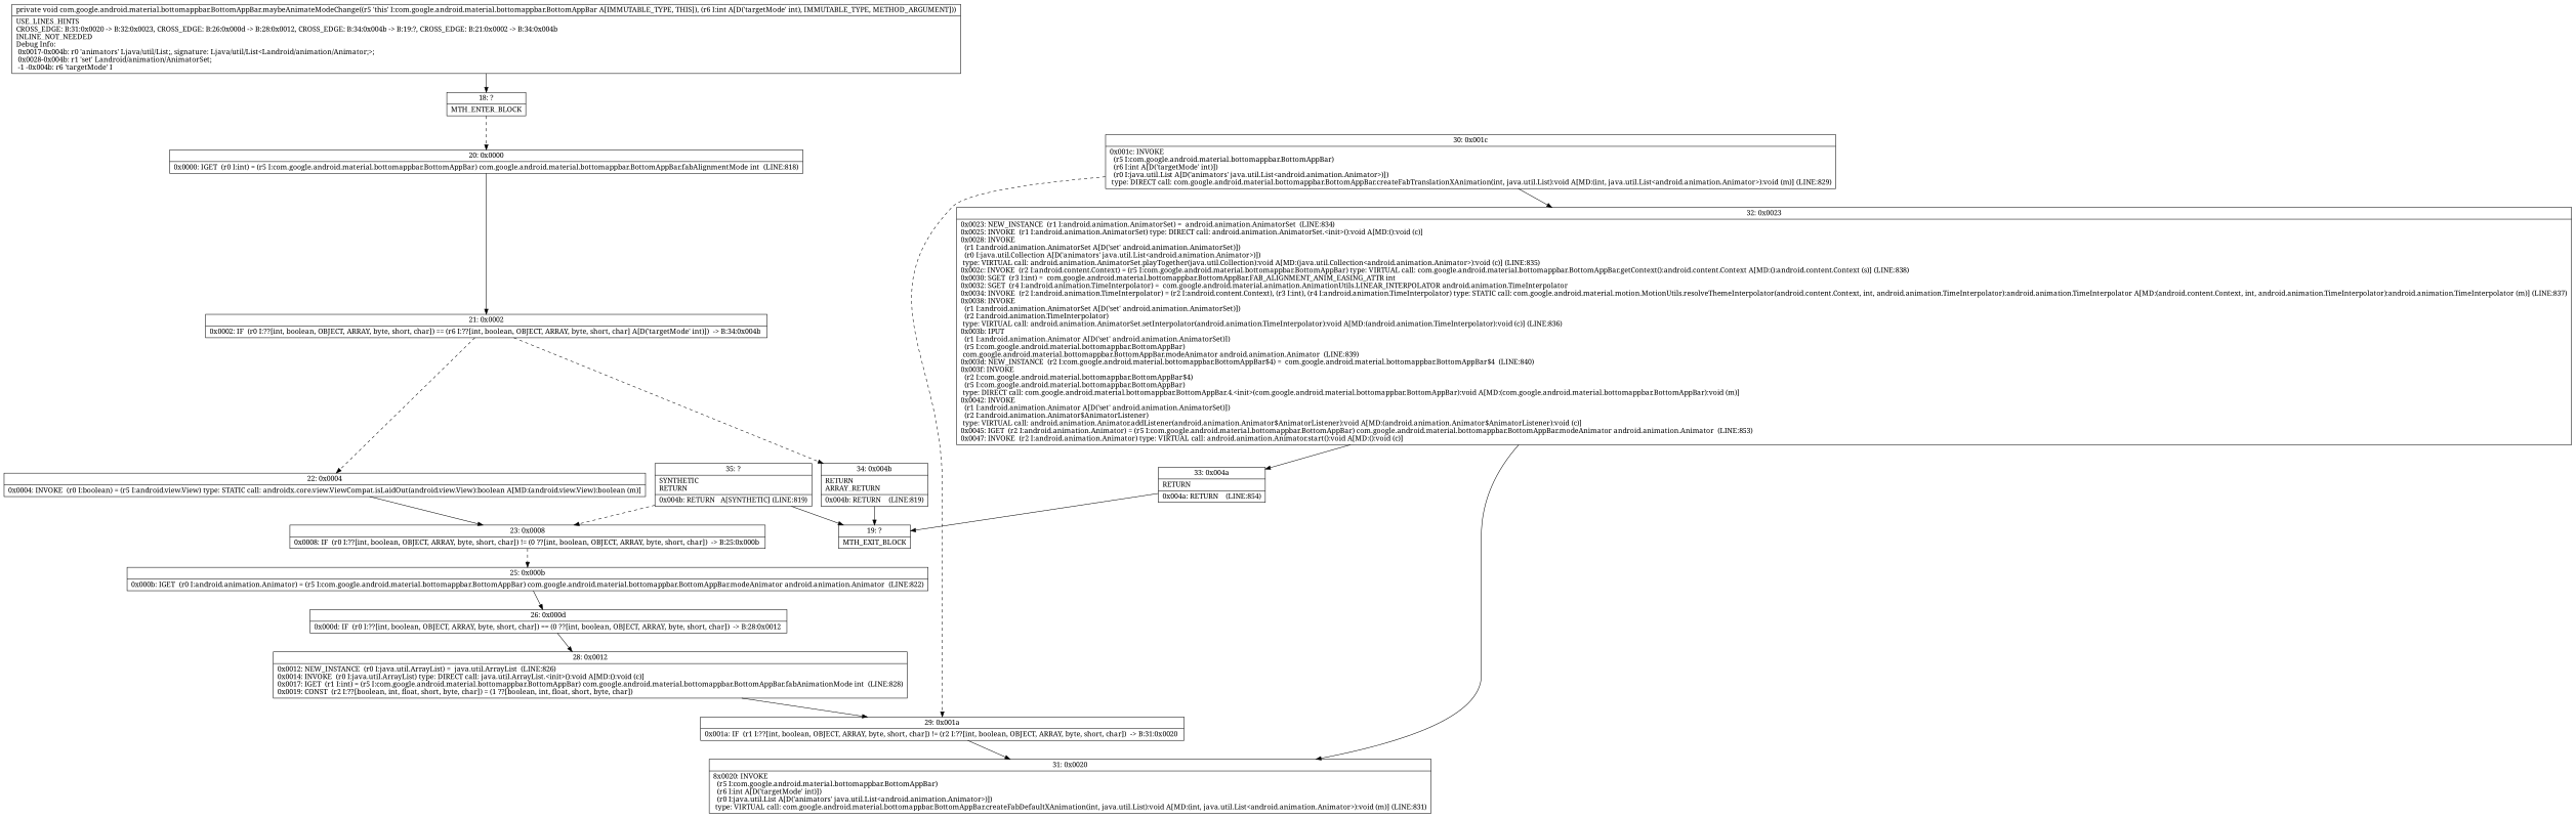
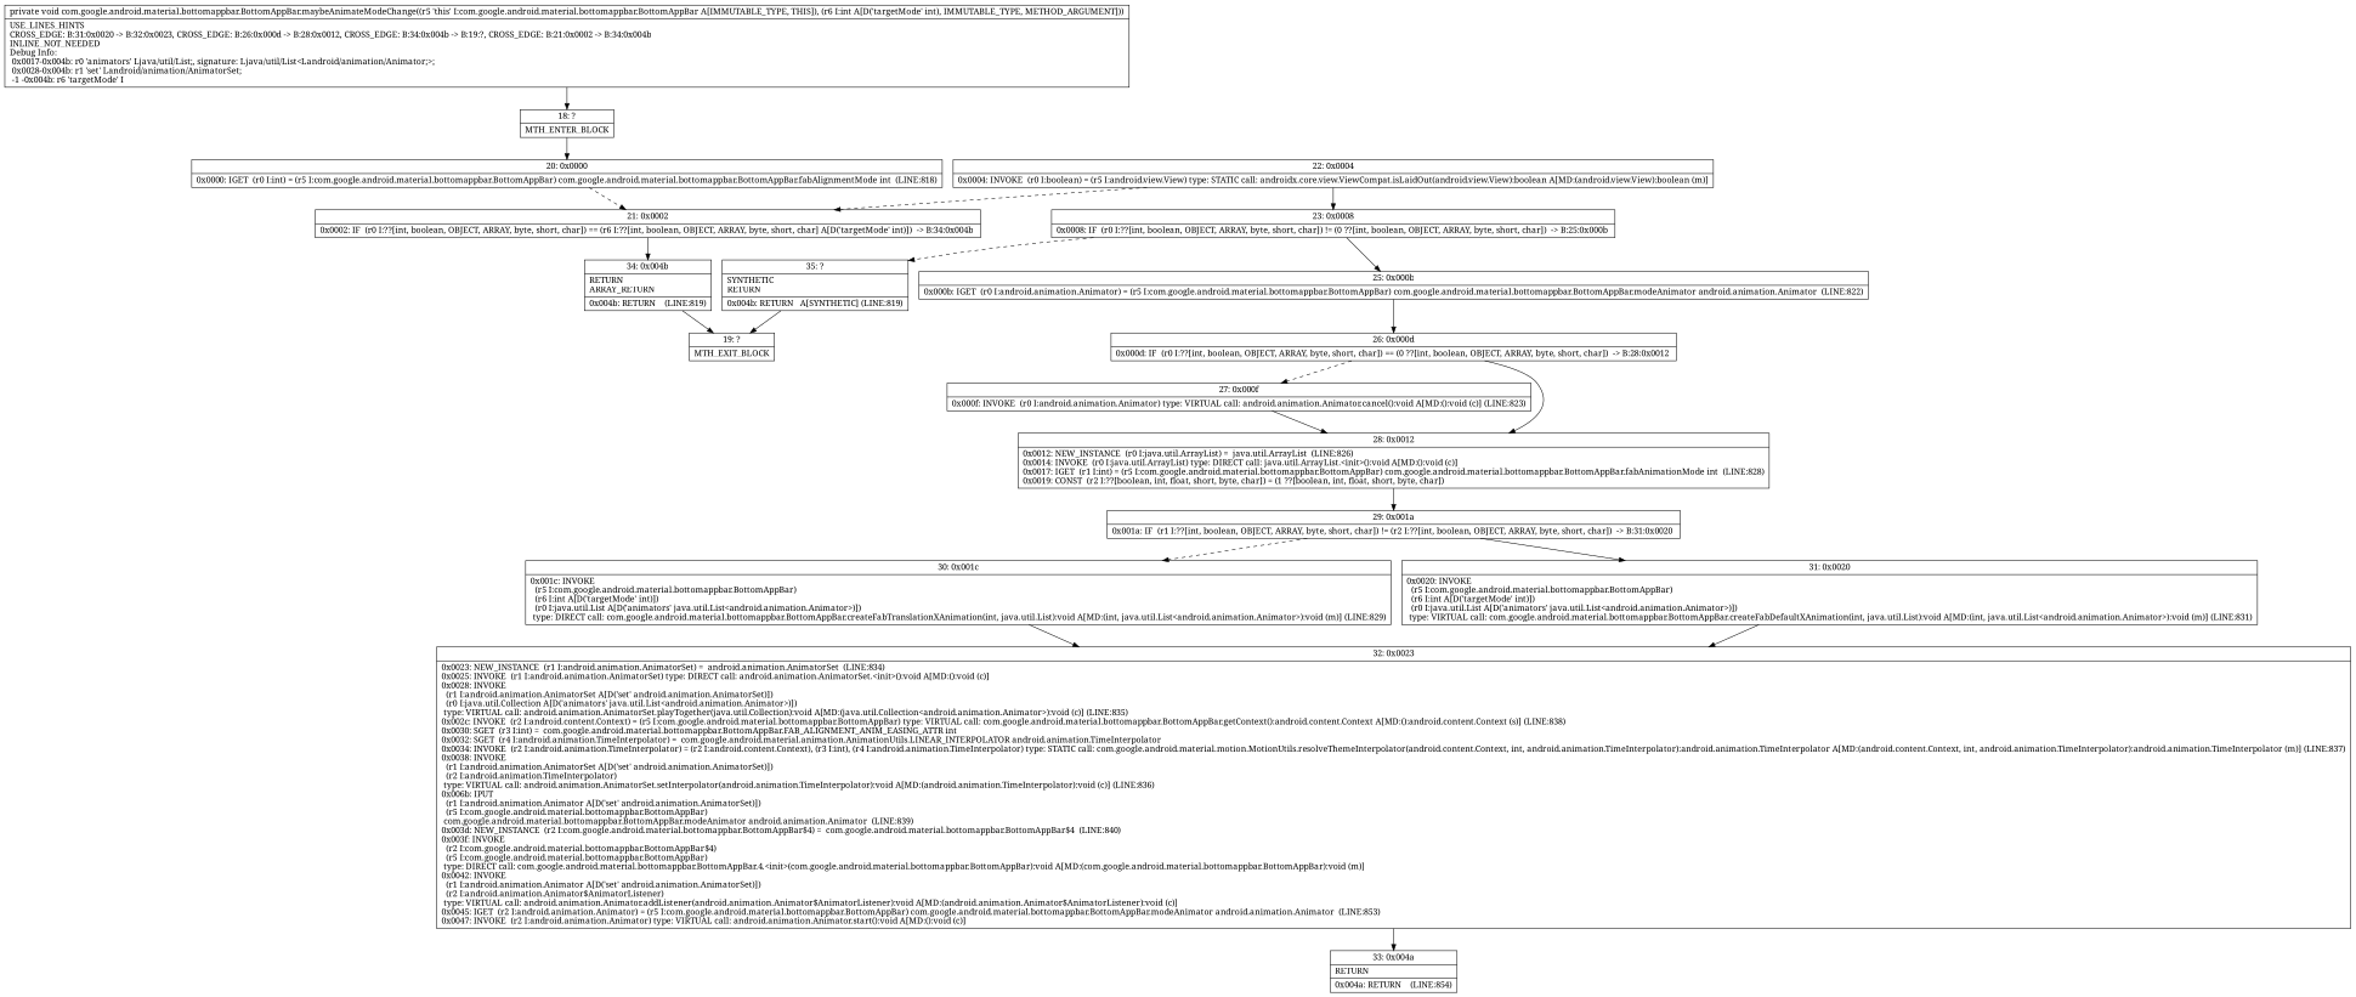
  digraph {
    fontname="Noto Serif"
    node [fontname="Noto Serif" shape=record]
    edge [fontname="Noto Serif"]
    n1 [label="{18\:\ ?|MTH_ENTER_BLOCK\l}"]
    n2 [label="{20\:\ 0x0000|0x0000: IGET  (r0 I:int) = (r5 I:com.google.android.material.bottomappbar.BottomAppBar) com.google.android.material.bottomappbar.BottomAppBar.fabAlignmentMode int  (LINE:818)\l}"]
    n3 [label="{21\:\ 0x0002|0x0002: IF  (r0 I:??[int, boolean, OBJECT, ARRAY, byte, short, char]) == (r6 I:??[int, boolean, OBJECT, ARRAY, byte, short, char] A[D('targetMode' int)])  \-\> B:34:0x004b \l}"]
    n4 [label="{22\:\ 0x0004|0x0004: INVOKE  (r0 I:boolean) = (r5 I:android.view.View) type: STATIC call: androidx.core.view.ViewCompat.isLaidOut(android.view.View):boolean A[MD:(android.view.View):boolean (m)]\l}"]
    n5 [label="{34\:\ 0x004b|RETURN\lARRAY_RETURN\l|0x004b: RETURN    (LINE:819)\l}"]
    n6 [label="{23\:\ 0x0008|0x0008: IF  (r0 I:??[int, boolean, OBJECT, ARRAY, byte, short, char]) != (0 ??[int, boolean, OBJECT, ARRAY, byte, short, char])  \-\> B:25:0x000b \l}"]
    n7 [label="{19\:\ ?|MTH_EXIT_BLOCK\l}"]
    n8 [label="{25\:\ 0x000b|0x000b: IGET  (r0 I:android.animation.Animator) = (r5 I:com.google.android.material.bottomappbar.BottomAppBar) com.google.android.material.bottomappbar.BottomAppBar.modeAnimator android.animation.Animator  (LINE:822)\l}"]
    n9 [label="{35\:\ ?|SYNTHETIC\lRETURN\l|0x004b: RETURN   A[SYNTHETIC] (LINE:819)\l}"]
    n10 [label="{26\:\ 0x000d|0x000d: IF  (r0 I:??[int, boolean, OBJECT, ARRAY, byte, short, char]) == (0 ??[int, boolean, OBJECT, ARRAY, byte, short, char])  \-\> B:28:0x0012 \l}"]
+   n11 [label="{27\:\ 0x000f|0x000f: INVOKE  (r0 I:android.animation.Animator) type: VIRTUAL call: android.animation.Animator.cancel():void A[MD:():void (c)] (LINE:823)\l}"]
    n12 [label="{28\:\ 0x0012|0x0012: NEW_INSTANCE  (r0 I:java.util.ArrayList) =  java.util.ArrayList  (LINE:826)\l0x0014: INVOKE  (r0 I:java.util.ArrayList) type: DIRECT call: java.util.ArrayList.\<init\>():void A[MD:():void (c)]\l0x0017: IGET  (r1 I:int) = (r5 I:com.google.android.material.bottomappbar.BottomAppBar) com.google.android.material.bottomappbar.BottomAppBar.fabAnimationMode int  (LINE:828)\l0x0019: CONST  (r2 I:??[boolean, int, float, short, byte, char]) = (1 ??[boolean, int, float, short, byte, char]) \l}"]
    n13 [label="{29\:\ 0x001a|0x001a: IF  (r1 I:??[int, boolean, OBJECT, ARRAY, byte, short, char]) != (r2 I:??[int, boolean, OBJECT, ARRAY, byte, short, char])  \-\> B:31:0x0020 \l}"]
    n14 [label="{30\:\ 0x001c|0x001c: INVOKE  \l  (r5 I:com.google.android.material.bottomappbar.BottomAppBar)\l  (r6 I:int A[D('targetMode' int)])\l  (r0 I:java.util.List A[D('animators' java.util.List\<android.animation.Animator\>)])\l type: DIRECT call: com.google.android.material.bottomappbar.BottomAppBar.createFabTranslationXAnimation(int, java.util.List):void A[MD:(int, java.util.List\<android.animation.Animator\>):void (m)] (LINE:829)\l}"]
-   n15 [label="{31\:\ 0x0020|8x0020: INVOKE  \l  (r5 I:com.google.android.material.bottomappbar.BottomAppBar)\l  (r6 I:int A[D('targetMode' int)])\l  (r0 I:java.util.List A[D('animators' java.util.List\<android.animation.Animator\>)])\l type: VIRTUAL call: com.google.android.material.bottomappbar.BottomAppBar.createFabDefaultXAnimation(int, java.util.List):void A[MD:(int, java.util.List\<android.animation.Animator\>):void (m)] (LINE:831)\l}"]
-   n16 [label="{32\:\ 0x0023|0x0023: NEW_INSTANCE  (r1 I:android.animation.AnimatorSet) =  android.animation.AnimatorSet  (LINE:834)\l0x0025: INVOKE  (r1 I:android.animation.AnimatorSet) type: DIRECT call: android.animation.AnimatorSet.\<init\>():void A[MD:():void (c)]\l0x0028: INVOKE  \l  (r1 I:android.animation.AnimatorSet A[D('set' android.animation.AnimatorSet)])\l  (r0 I:java.util.Collection A[D('animators' java.util.List\<android.animation.Animator\>)])\l type: VIRTUAL call: android.animation.AnimatorSet.playTogether(java.util.Collection):void A[MD:(java.util.Collection\<android.animation.Animator\>):void (c)] (LINE:835)\l0x002c: INVOKE  (r2 I:android.content.Context) = (r5 I:com.google.android.material.bottomappbar.BottomAppBar) type: VIRTUAL call: com.google.android.material.bottomappbar.BottomAppBar.getContext():android.content.Context A[MD:():android.content.Context (s)] (LINE:838)\l0x0030: SGET  (r3 I:int) =  com.google.android.material.bottomappbar.BottomAppBar.FAB_ALIGNMENT_ANIM_EASING_ATTR int \l0x0032: SGET  (r4 I:android.animation.TimeInterpolator) =  com.google.android.material.animation.AnimationUtils.LINEAR_INTERPOLATOR android.animation.TimeInterpolator \l0x0034: INVOKE  (r2 I:android.animation.TimeInterpolator) = (r2 I:android.content.Context), (r3 I:int), (r4 I:android.animation.TimeInterpolator) type: STATIC call: com.google.android.material.motion.MotionUtils.resolveThemeInterpolator(android.content.Context, int, android.animation.TimeInterpolator):android.animation.TimeInterpolator A[MD:(android.content.Context, int, android.animation.TimeInterpolator):android.animation.TimeInterpolator (m)] (LINE:837)\l0x0038: INVOKE  \l  (r1 I:android.animation.AnimatorSet A[D('set' android.animation.AnimatorSet)])\l  (r2 I:android.animation.TimeInterpolator)\l type: VIRTUAL call: android.animation.AnimatorSet.setInterpolator(android.animation.TimeInterpolator):void A[MD:(android.animation.TimeInterpolator):void (c)] (LINE:836)\l0x003b: IPUT  \l  (r1 I:android.animation.Animator A[D('set' android.animation.AnimatorSet)])\l  (r5 I:com.google.android.material.bottomappbar.BottomAppBar)\l com.google.android.material.bottomappbar.BottomAppBar.modeAnimator android.animation.Animator  (LINE:839)\l0x003d: NEW_INSTANCE  (r2 I:com.google.android.material.bottomappbar.BottomAppBar$4) =  com.google.android.material.bottomappbar.BottomAppBar$4  (LINE:840)\l0x003f: INVOKE  \l  (r2 I:com.google.android.material.bottomappbar.BottomAppBar$4)\l  (r5 I:com.google.android.material.bottomappbar.BottomAppBar)\l type: DIRECT call: com.google.android.material.bottomappbar.BottomAppBar.4.\<init\>(com.google.android.material.bottomappbar.BottomAppBar):void A[MD:(com.google.android.material.bottomappbar.BottomAppBar):void (m)]\l0x0042: INVOKE  \l  (r1 I:android.animation.Animator A[D('set' android.animation.AnimatorSet)])\l  (r2 I:android.animation.Animator$AnimatorListener)\l type: VIRTUAL call: android.animation.Animator.addListener(android.animation.Animator$AnimatorListener):void A[MD:(android.animation.Animator$AnimatorListener):void (c)]\l0x0045: IGET  (r2 I:android.animation.Animator) = (r5 I:com.google.android.material.bottomappbar.BottomAppBar) com.google.android.material.bottomappbar.BottomAppBar.modeAnimator android.animation.Animator  (LINE:853)\l0x0047: INVOKE  (r2 I:android.animation.Animator) type: VIRTUAL call: android.animation.Animator.start():void A[MD:():void (c)]\l}"]
+   n15 [label="{31\:\ 0x0020|0x0020: INVOKE  \l  (r5 I:com.google.android.material.bottomappbar.BottomAppBar)\l  (r6 I:int A[D('targetMode' int)])\l  (r0 I:java.util.List A[D('animators' java.util.List\<android.animation.Animator\>)])\l type: VIRTUAL call: com.google.android.material.bottomappbar.BottomAppBar.createFabDefaultXAnimation(int, java.util.List):void A[MD:(int, java.util.List\<android.animation.Animator\>):void (m)] (LINE:831)\l}"]
+   n16 [label="{32\:\ 0x0023|0x0023: NEW_INSTANCE  (r1 I:android.animation.AnimatorSet) =  android.animation.AnimatorSet  (LINE:834)\l0x0025: INVOKE  (r1 I:android.animation.AnimatorSet) type: DIRECT call: android.animation.AnimatorSet.\<init\>():void A[MD:():void (c)]\l0x0028: INVOKE  \l  (r1 I:android.animation.AnimatorSet A[D('set' android.animation.AnimatorSet)])\l  (r0 I:java.util.Collection A[D('animators' java.util.List\<android.animation.Animator\>)])\l type: VIRTUAL call: android.animation.AnimatorSet.playTogether(java.util.Collection):void A[MD:(java.util.Collection\<android.animation.Animator\>):void (c)] (LINE:835)\l0x002c: INVOKE  (r2 I:android.content.Context) = (r5 I:com.google.android.material.bottomappbar.BottomAppBar) type: VIRTUAL call: com.google.android.material.bottomappbar.BottomAppBar.getContext():android.content.Context A[MD:():android.content.Context (s)] (LINE:838)\l0x0030: SGET  (r3 I:int) =  com.google.android.material.bottomappbar.BottomAppBar.FAB_ALIGNMENT_ANIM_EASING_ATTR int \l0x0032: SGET  (r4 I:android.animation.TimeInterpolator) =  com.google.android.material.animation.AnimationUtils.LINEAR_INTERPOLATOR android.animation.TimeInterpolator \l0x0034: INVOKE  (r2 I:android.animation.TimeInterpolator) = (r2 I:android.content.Context), (r3 I:int), (r4 I:android.animation.TimeInterpolator) type: STATIC call: com.google.android.material.motion.MotionUtils.resolveThemeInterpolator(android.content.Context, int, android.animation.TimeInterpolator):android.animation.TimeInterpolator A[MD:(android.content.Context, int, android.animation.TimeInterpolator):android.animation.TimeInterpolator (m)] (LINE:837)\l0x0038: INVOKE  \l  (r1 I:android.animation.AnimatorSet A[D('set' android.animation.AnimatorSet)])\l  (r2 I:android.animation.TimeInterpolator)\l type: VIRTUAL call: android.animation.AnimatorSet.setInterpolator(android.animation.TimeInterpolator):void A[MD:(android.animation.TimeInterpolator):void (c)] (LINE:836)\l0x006b: IPUT  \l  (r1 I:android.animation.Animator A[D('set' android.animation.AnimatorSet)])\l  (r5 I:com.google.android.material.bottomappbar.BottomAppBar)\l com.google.android.material.bottomappbar.BottomAppBar.modeAnimator android.animation.Animator  (LINE:839)\l0x003d: NEW_INSTANCE  (r2 I:com.google.android.material.bottomappbar.BottomAppBar$4) =  com.google.android.material.bottomappbar.BottomAppBar$4  (LINE:840)\l0x003f: INVOKE  \l  (r2 I:com.google.android.material.bottomappbar.BottomAppBar$4)\l  (r5 I:com.google.android.material.bottomappbar.BottomAppBar)\l type: DIRECT call: com.google.android.material.bottomappbar.BottomAppBar.4.\<init\>(com.google.android.material.bottomappbar.BottomAppBar):void A[MD:(com.google.android.material.bottomappbar.BottomAppBar):void (m)]\l0x0042: INVOKE  \l  (r1 I:android.animation.Animator A[D('set' android.animation.AnimatorSet)])\l  (r2 I:android.animation.Animator$AnimatorListener)\l type: VIRTUAL call: android.animation.Animator.addListener(android.animation.Animator$AnimatorListener):void A[MD:(android.animation.Animator$AnimatorListener):void (c)]\l0x0045: IGET  (r2 I:android.animation.Animator) = (r5 I:com.google.android.material.bottomappbar.BottomAppBar) com.google.android.material.bottomappbar.BottomAppBar.modeAnimator android.animation.Animator  (LINE:853)\l0x0047: INVOKE  (r2 I:android.animation.Animator) type: VIRTUAL call: android.animation.Animator.start():void A[MD:():void (c)]\l}"]
    n17 [label="{33\:\ 0x004a|RETURN\l|0x004a: RETURN    (LINE:854)\l}"]
    n18 [label="{private void com.google.android.material.bottomappbar.BottomAppBar.maybeAnimateModeChange((r5 'this' I:com.google.android.material.bottomappbar.BottomAppBar A[IMMUTABLE_TYPE, THIS]), (r6 I:int A[D('targetMode' int), IMMUTABLE_TYPE, METHOD_ARGUMENT]))  | USE_LINES_HINTS\lCROSS_EDGE: B:31:0x0020 \-\> B:32:0x0023, CROSS_EDGE: B:26:0x000d \-\> B:28:0x0012, CROSS_EDGE: B:34:0x004b \-\> B:19:?, CROSS_EDGE: B:21:0x0002 \-\> B:34:0x004b\lINLINE_NOT_NEEDED\lDebug Info:\l  0x0017\-0x004b: r0 'animators' Ljava\/util\/List;, signature: Ljava\/util\/List\<Landroid\/animation\/Animator;\>;\l  0x0028\-0x004b: r1 'set' Landroid\/animation\/AnimatorSet;\l  \-1 \-0x004b: r6 'targetMode' I\l}"]
-   n1 -> n2 [style=dashed]
-   n2 -> n3
-   n3 -> n4 [style=dashed]
-   n3 -> n5 [style=dashed]
+   n1 -> n2
+   n2 -> n3 [style=dashed]
+   n4 -> n3 [style=dashed]
+   n3 -> n5
    n4 -> n6
    n5 -> n7
-   n6 -> n8 [style=dashed]
-   n9 -> n6 [style=dashed]
+   n6 -> n8
+   n6 -> n9 [style=dashed]
    n8 -> n10
    n9 -> n7
+   n10 -> n11 [style=dashed]
    n10 -> n12
+   n11 -> n12
    n12 -> n13
-   n14 -> n13 [style=dashed]
+   n13 -> n14 [style=dashed]
    n13 -> n15
    n14 -> n16
-   n16 -> n15
+   n15 -> n16
    n16 -> n17
-   n17 -> n7
    n18 -> n1
  }
